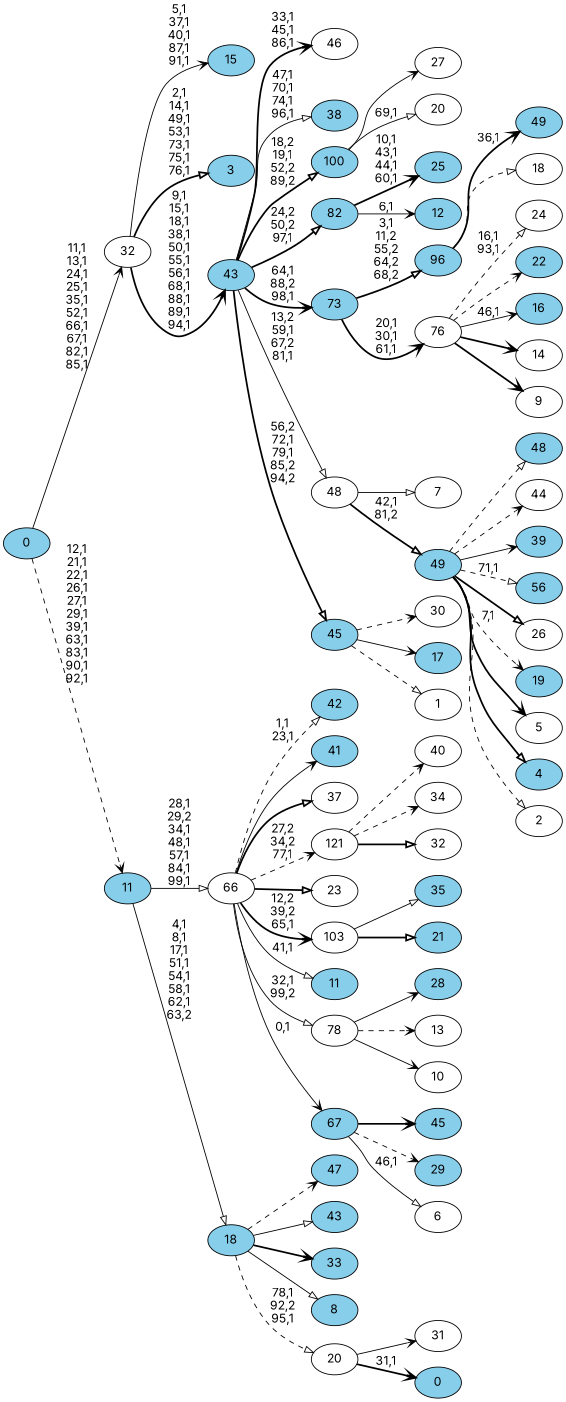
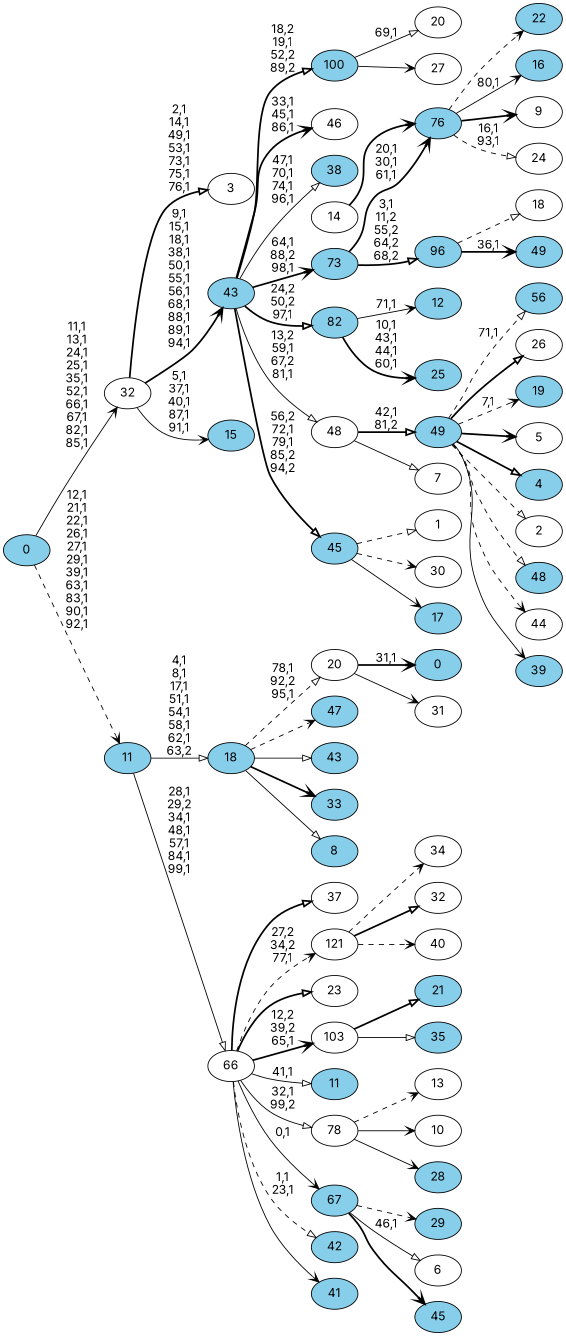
  digraph {
    fontname=Inter
    rankdir=LR
    node [fillcolor=skyblue fontname=Inter style=filled]
    edge [arrowhead=vee fontname=Inter style=bold]
    n1 [label=49]
    n2 [label=48]
    n3 [label=47]
    n4 [fillcolor=white label=46]
    n5 [label=45]
    n6 [fillcolor=white label=44]
    n7 [label=43]
    n8 [label=42]
    n9 [label=41]
    n10 [fillcolor=white label=40]
    n11 [label=39]
    n12 [label=38]
    n13 [fillcolor=white label=37]
    n14 [label=56]
    n15 [label=35]
    n16 [fillcolor=white label=34]
    n17 [label=33]
    n18 [fillcolor=white label=32]
    121 [fillcolor=white]
    n20 [fillcolor=white label=31]
    n21 [fillcolor=white label=30]
    n22 [label=29]
    n23 [label=28]
    n24 [fillcolor=white label=27]
    n25 [fillcolor=white label=26]
    n26 [label=25]
    n27 [fillcolor=white label=24]
    n28 [fillcolor=white label=23]
    n29 [label=22]
    n30 [label=21]
    103 [fillcolor=white]
    n32 [fillcolor=white label=20]
    100
    n34 [label=19]
    n35 [fillcolor=white label=18]
    96
    n37 [label=17]
    n38 [label=16]
    n39 [label=15]
    n40 [fillcolor=white label=14]
    n41 [fillcolor=white label=13]
    n42 [label=12]
    82
    n44 [label=11]
    n45 [fillcolor=white label=10]
    78 [fillcolor=white]
    n47 [fillcolor=white label=9]
-   76 [fillcolor=white]
+   76
    73
    n50 [label=8]
    n51 [fillcolor=white label=7]
    n52 [fillcolor=white label=6]
    67
    66 [fillcolor=white]
    n55 [fillcolor=white label=5]
    n56 [label=4]
-   n57 [label=3]
+   n57 [fillcolor=white label=3]
    n58 [fillcolor=white label=2]
    49
    48 [fillcolor=white]
    n61 [fillcolor=white label=1]
    45
    43
    32 [fillcolor=white]
    n65 [label=0]
    20 [fillcolor=white]
    18
    11
    0
    121 -> n10 [style=dashed]
    121 -> n16 [style=dashed]
    121 -> n18 [arrowhead=onormal]
    103 -> n15 [arrowhead=onormal style=solid]
    103 -> n30 [arrowhead=onormal]
    100 -> n24 [style=solid]
    100 -> n32 [arrowhead=onormal label="69,1" style=solid]
    96 -> n1 [label="36,1"]
    96 -> n35 [arrowhead=onormal style=dashed]
    82 -> n26 [label="10,1\n43,1\n44,1\n60,1"]
-   82 -> n42 [label="6,1" style=solid]
+   82 -> n42 [label="71,1" style=solid]
    78 -> n23 [style=solid]
    78 -> n41 [style=dashed]
    78 -> n45 [style=solid]
    76 -> n27 [arrowhead=onormal label="16,1\n93,1" style=dashed]
    76 -> n29 [style=dashed]
-   76 -> n38 [label="46,1" style=solid]
-   76 -> n40
+   76 -> n38 [label="80,1" style=solid]
+   n40 -> 76
    76 -> n47
    73 -> 96 [arrowhead=onormal label="3,1\n11,2\n55,2\n64,2\n68,2"]
    73 -> 76 [label="20,1\n30,1\n61,1"]
    67 -> n5
    67 -> n22 [style=dashed]
    67 -> n52 [arrowhead=onormal label="46,1" style=solid]
    66 -> n8 [arrowhead=onormal label="1,1\n23,1" style=dashed]
    66 -> n9 [style=solid]
    66 -> n13 [arrowhead=onormal]
    66 -> 121 [label="27,2\n34,2\n77,1" style=dashed]
    66 -> n28 [arrowhead=onormal]
    66 -> 103 [label="12,2\n39,2\n65,1"]
    66 -> n44 [arrowhead=onormal label="41,1" style=solid]
    66 -> 78 [arrowhead=onormal label="32,1\n99,2" style=solid]
    66 -> 67 [label="0,1" style=solid]
    49 -> n2 [arrowhead=onormal style=dashed]
    49 -> n6 [style=dashed]
    49 -> n11 [style=solid]
    49 -> n14 [arrowhead=onormal label="71,1" style=dashed]
    49 -> n25 [arrowhead=onormal]
    49 -> n34 [label="7,1" style=dashed]
    49 -> n55
    49 -> n56 [arrowhead=onormal]
    49 -> n58 [arrowhead=onormal style=dashed]
    48 -> n51 [arrowhead=onormal style=solid]
    48 -> 49 [arrowhead=onormal label="42,1\n81,2"]
    45 -> n21 [style=dashed]
    45 -> n37 [style=solid]
    45 -> n61 [arrowhead=onormal style=dashed]
    43 -> n4 [label="33,1\n45,1\n86,1"]
    43 -> n12 [arrowhead=onormal label="47,1\n70,1\n74,1\n96,1" style=solid]
    43 -> 100 [arrowhead=onormal label="18,2\n19,1\n52,2\n89,2"]
    43 -> 82 [arrowhead=onormal label="24,2\n50,2\n97,1"]
    43 -> 73 [label="64,1\n88,2\n98,1"]
    43 -> 48 [arrowhead=onormal label="13,2\n59,1\n67,2\n81,1" style=solid]
    43 -> 45 [arrowhead=onormal label="56,2\n72,1\n79,1\n85,2\n94,2"]
    32 -> n39 [label="5,1\n37,1\n40,1\n87,1\n91,1" style=solid]
    32 -> n57 [arrowhead=onormal label="2,1\n14,1\n49,1\n53,1\n73,1\n75,1\n76,1"]
    32 -> 43 [label="9,1\n15,1\n18,1\n38,1\n50,1\n55,1\n56,1\n68,1\n88,1\n89,1\n94,1"]
    20 -> n20 [style=solid]
    20 -> n65 [label="31,1"]
    18 -> n3 [style=dashed]
    18 -> n7 [arrowhead=onormal style=solid]
    18 -> n17
    18 -> n50 [arrowhead=onormal style=solid]
    18 -> 20 [arrowhead=onormal label="78,1\n92,2\n95,1" style=dashed]
    11 -> 66 [arrowhead=onormal label="28,1\n29,2\n34,1\n48,1\n57,1\n84,1\n99,1" style=solid]
    11 -> 18 [arrowhead=onormal label="4,1\n8,1\n17,1\n51,1\n54,1\n58,1\n62,1\n63,2" style=solid]
    0 -> 32 [label="11,1\n13,1\n24,1\n25,1\n35,1\n52,1\n66,1\n67,1\n82,1\n85,1" style=solid]
    0 -> 11 [label="12,1\n21,1\n22,1\n26,1\n27,1\n29,1\n39,1\n63,1\n83,1\n90,1\n92,1" style=dashed]
  }
